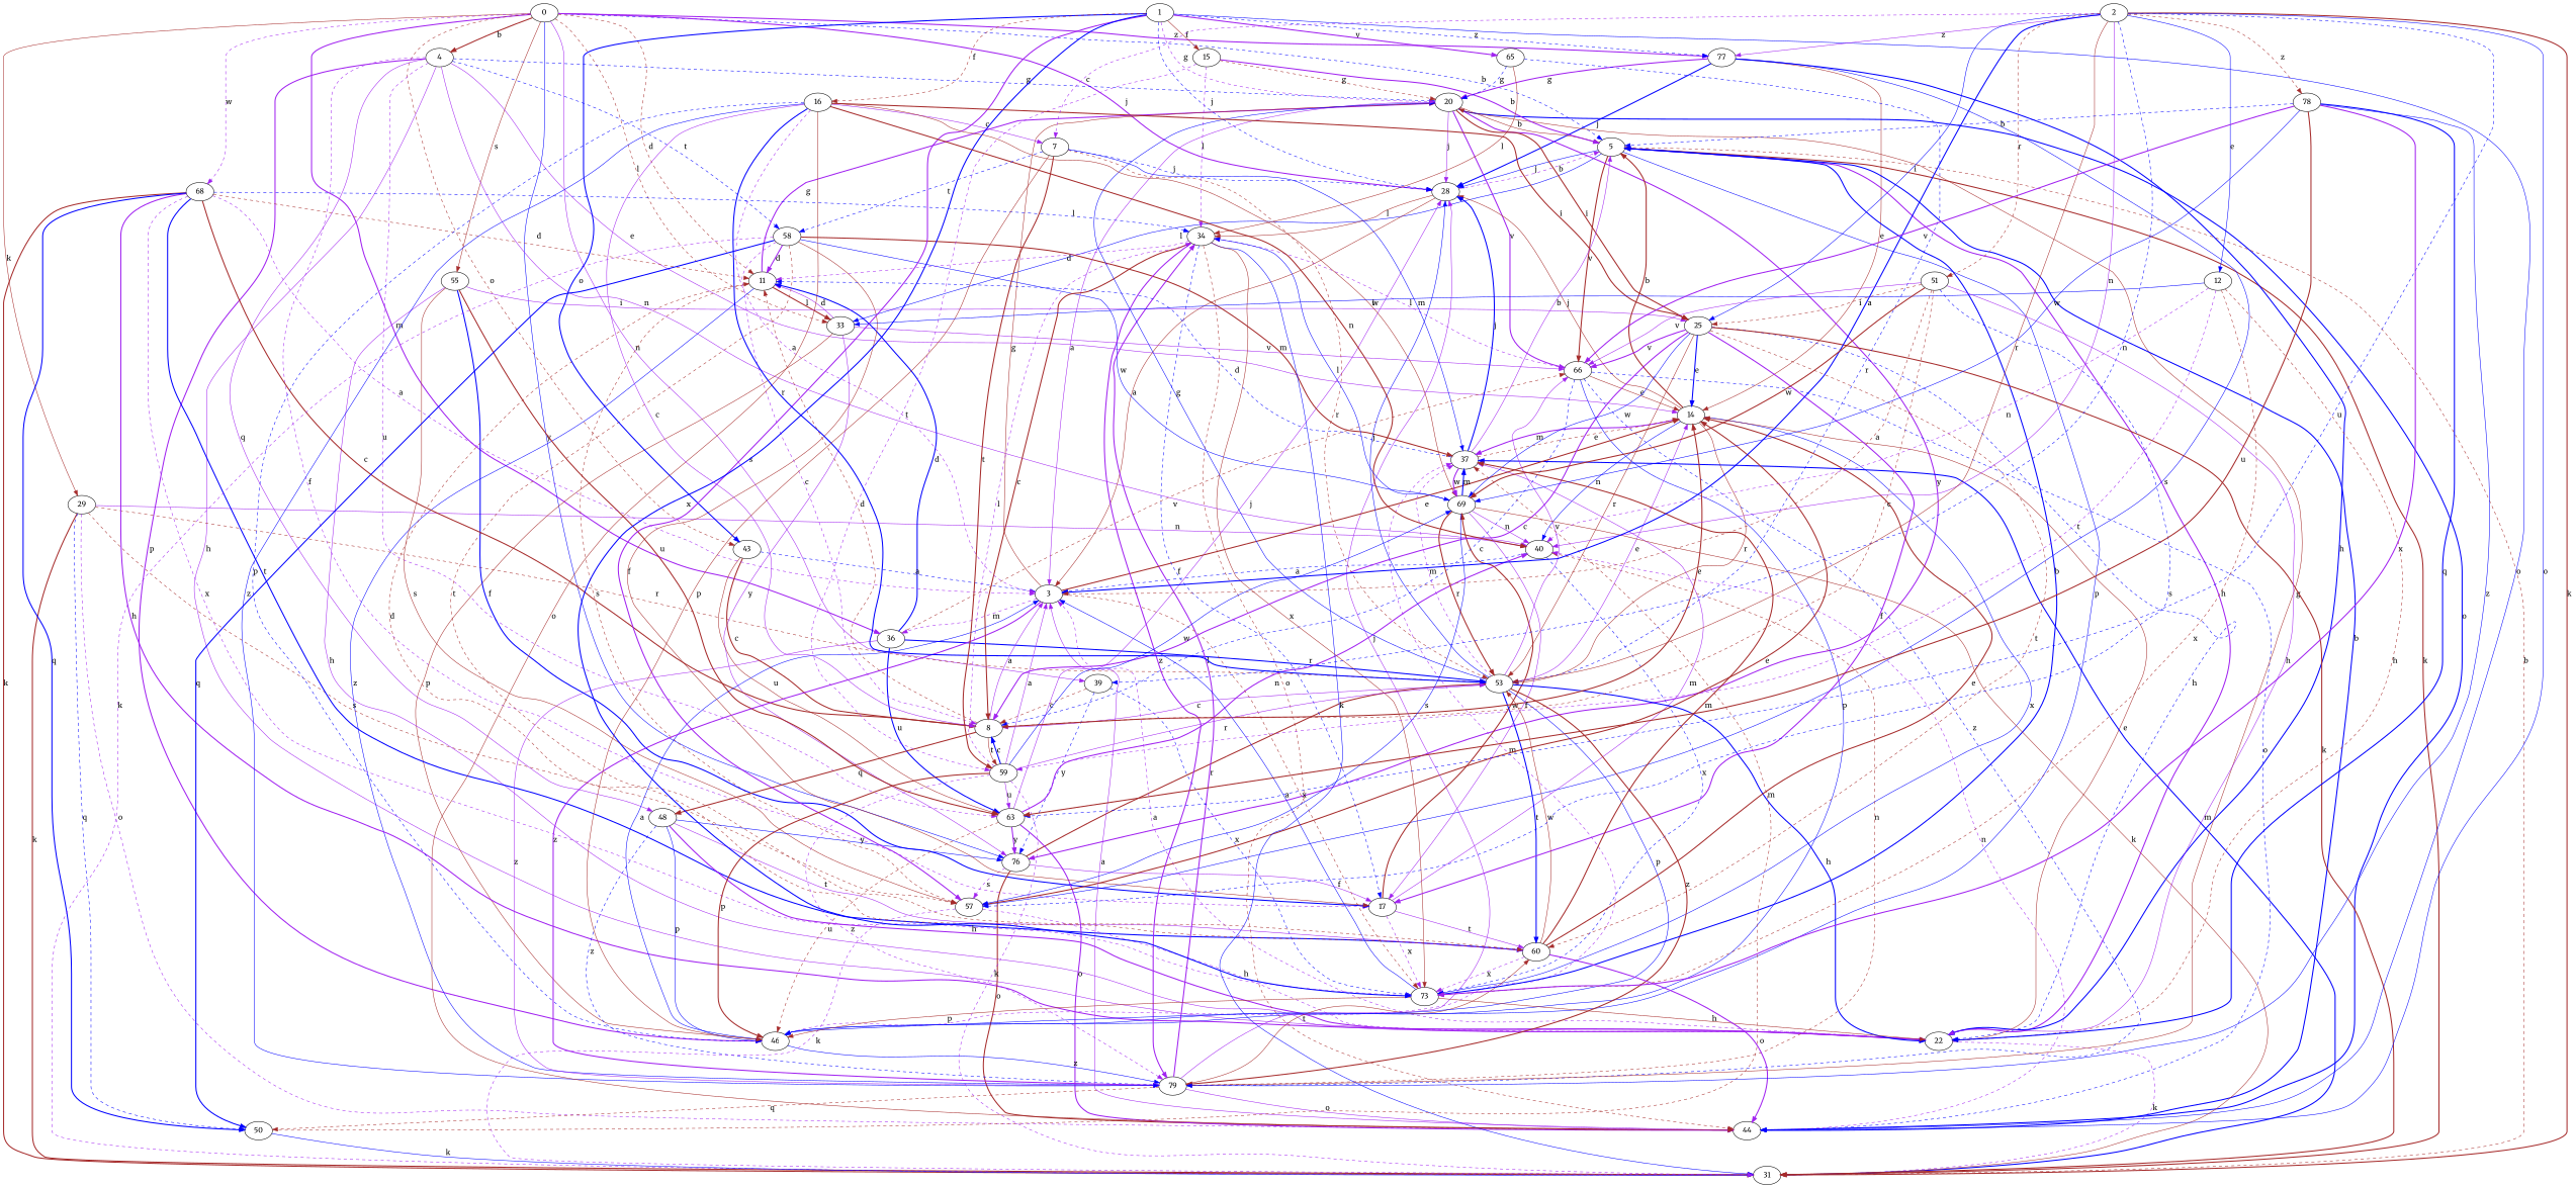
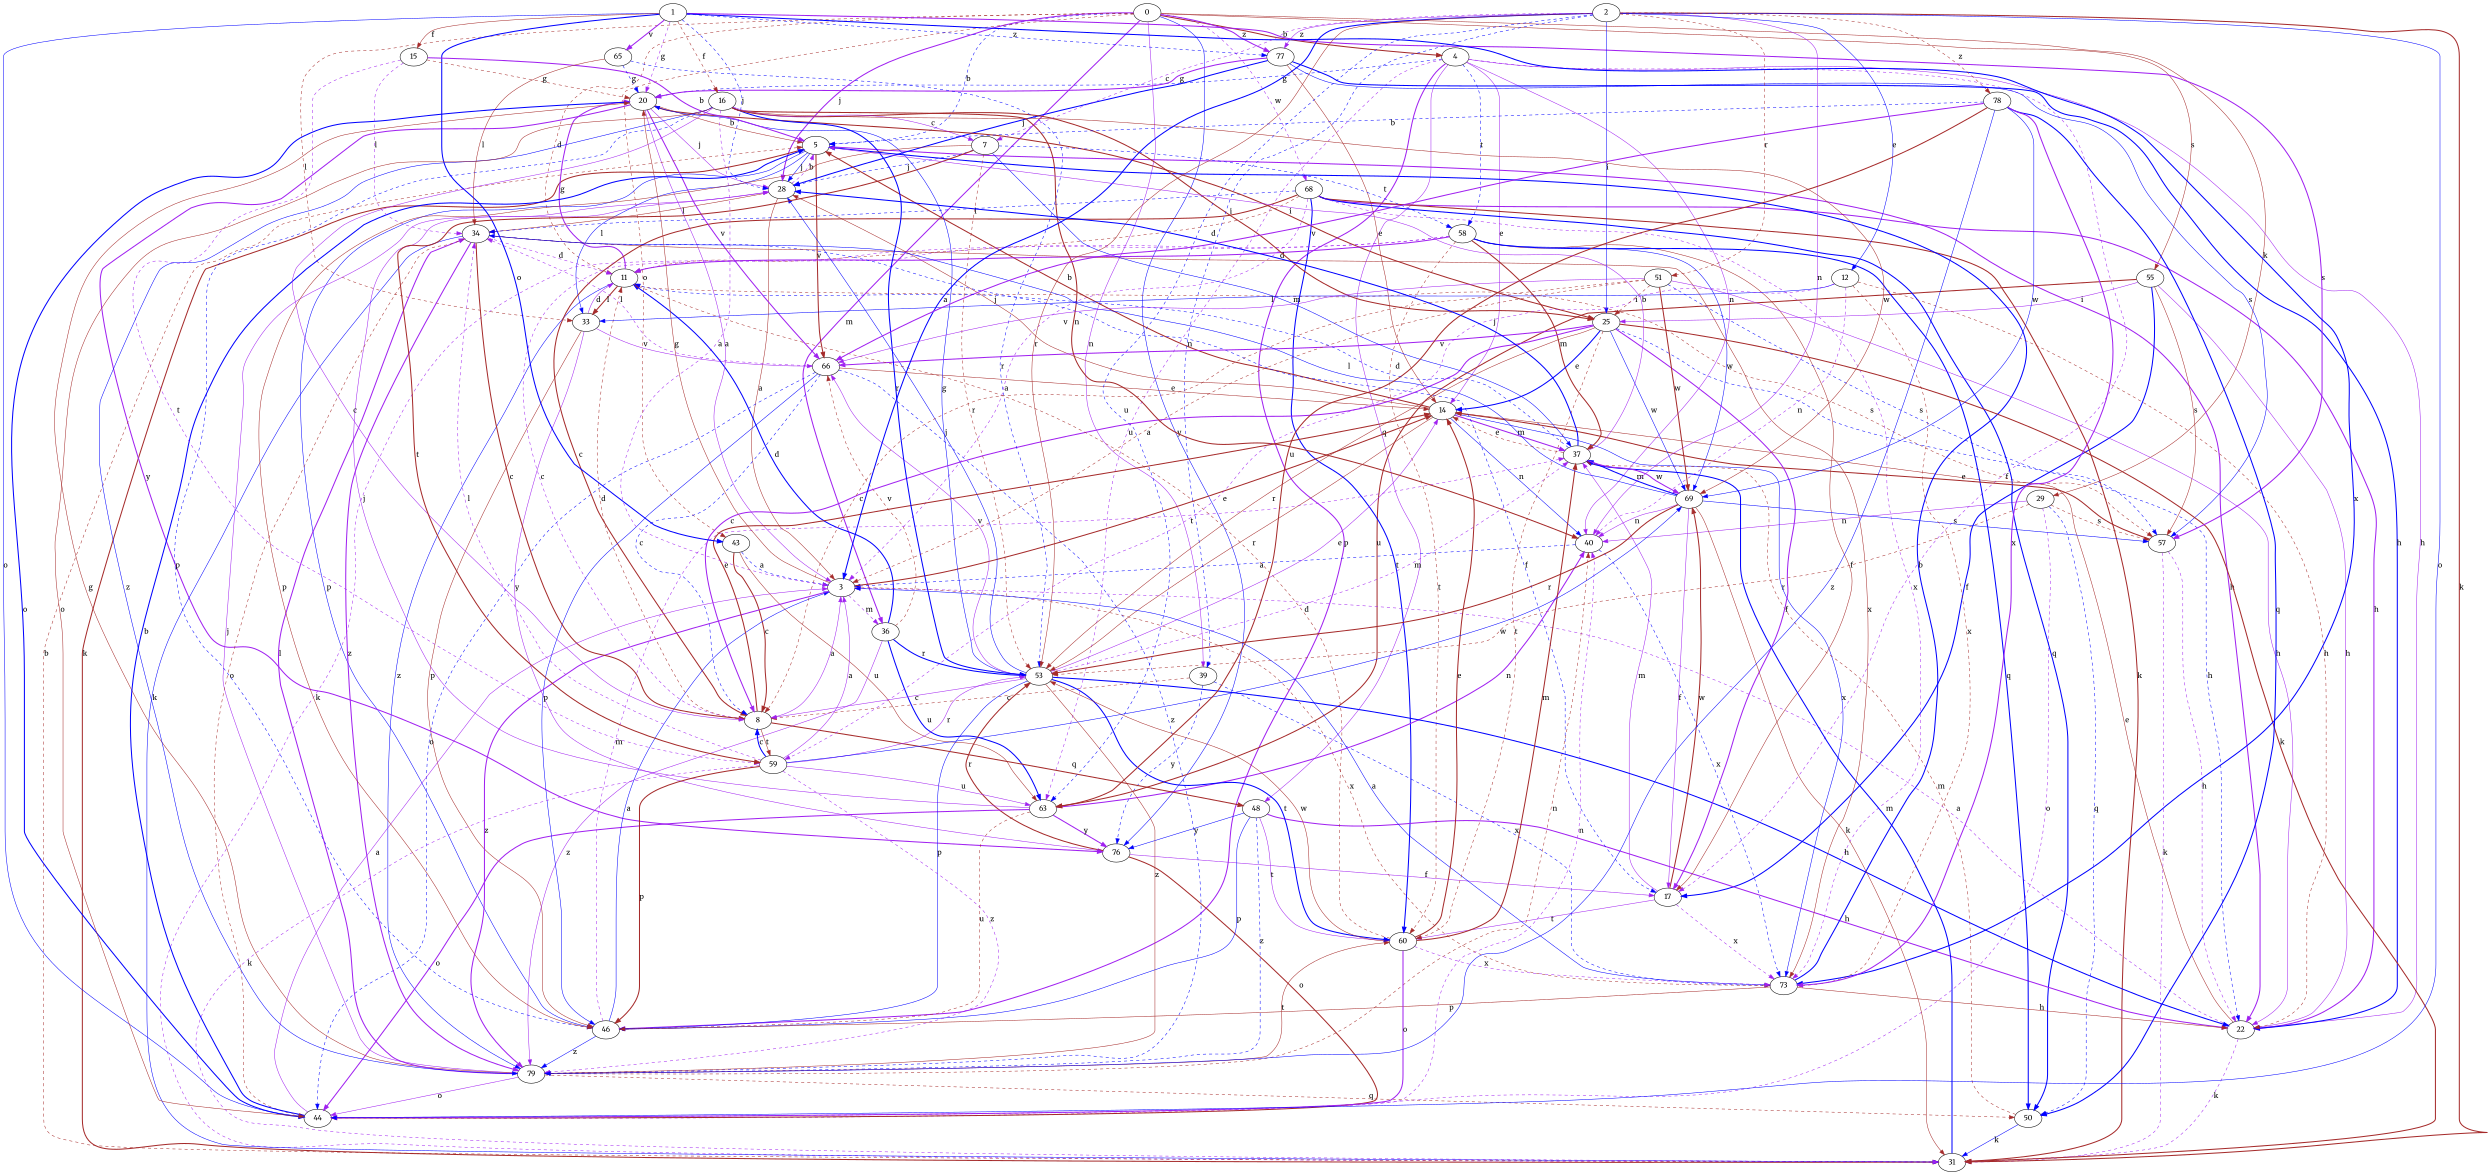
  strict digraph {
    fontname=Merriweather
    node [fontname=Merriweather]
    edge [color=purple fontname=Merriweather style=solid]
    0
    4
    5
    11
    28
    29
    33
    36
    39
    43
    55
    68
    76
    77
    20
    40
    63
    14
    17
    22
    46
    48
    58
    31
    66
    57
    79
    3
    34
    44
    53
    50
    73
    8
    25
    60
    1
    15
    16
    65
    59
    7
    69
    2
    12
    51
    78
    37
    0 -> 4 [color=brown label=b style=bold]
    0 -> 5 [color=blue label=b style=dashed]
    0 -> 11 [color=brown label=d style=dashed]
    0 -> 28 [label=j style=bold]
    0 -> 29 [color=brown label=k]
    0 -> 33 [color=brown label=l style=dashed]
    0 -> 36 [label=m style=bold]
    0 -> 39 [label=n]
    0 -> 43 [color=brown label=o style=dashed]
    0 -> 55 [color=brown label=s]
    0 -> 68 [label=w style=dashed]
    0 -> 76 [color=blue label=y]
    0 -> 77 [label=z style=bold]
    4 -> 20 [color=blue label=g style=dashed]
    4 -> 40 [label=n]
    4 -> 63 [label=u style=dashed]
    4 -> 14 [label=e]
    4 -> 17 [label=f style=dashed]
    4 -> 22 [label=h]
    4 -> 46 [label=p style=bold]
    4 -> 48 [label=q]
    4 -> 58 [color=blue label=t style=dashed]
    5 -> 28 [color=blue label=j]
    5 -> 33 [color=blue label=l]
    5 -> 22 [label=h style=bold]
    5 -> 46 [color=blue label=p]
    5 -> 31 [color=brown label=k style=bold]
    5 -> 66 [color=brown label=v style=bold]
    11 -> 33 [color=brown label=l style=bold]
    11 -> 20 [label=g style=bold]
    11 -> 57 [color=brown label=s style=dashed]
    11 -> 79 [color=blue label=z]
    28 -> 5 [label=b style=dashed]
    28 -> 3 [color=brown label=a]
    28 -> 34 [color=brown label=l]
    29 -> 40 [label=n]
-   29 -> 31 [color=brown label=k style=bold]
    29 -> 57 [color=brown label=s style=dashed]
    29 -> 44 [label=o style=dashed]
    29 -> 53 [color=brown label=r style=dashed]
    29 -> 50 [color=blue label=q style=dashed]
    33 -> 11 [label=d]
    33 -> 76 [label=y]
    33 -> 46 [color=brown label=p]
    33 -> 66 [label=v]
    36 -> 11 [color=blue label=d style=bold]
    36 -> 63 [color=blue label=u style=bold]
    36 -> 66 [color=brown label=v style=dashed]
    36 -> 79 [label=z]
    36 -> 53 [color=blue label=r style=bold]
    39 -> 76 [color=blue label=y style=dashed]
    39 -> 73 [color=blue label=x style=dashed]
    39 -> 8 [color=brown label=c style=dashed]
    43 -> 63 [color=brown label=u]
    43 -> 3 [color=blue label=a style=dashed]
    43 -> 8 [color=brown label=c style=bold]
    55 -> 63 [color=brown label=u style=bold]
    55 -> 17 [color=blue label=f style=bold]
    55 -> 22 [label=h]
    55 -> 57 [color=brown label=s]
    55 -> 25 [label=i]
    68 -> 11 [color=brown label=d style=dashed]
    68 -> 22 [label=h style=bold]
    68 -> 31 [color=brown label=k style=bold]
    68 -> 3 [label=a style=dashed]
    68 -> 34 [color=blue label=l style=dashed]
    68 -> 50 [color=blue label=q style=bold]
    68 -> 73 [label=x style=dashed]
    68 -> 8 [color=brown label=c style=bold]
    68 -> 60 [color=blue label=t style=bold]
    76 -> 17 [label=f]
-   76 -> 57 [label=s style=dashed]
    76 -> 44 [color=brown label=o style=bold]
    76 -> 53 [color=brown label=r style=bold]
    77 -> 28 [color=blue label=j style=bold]
    77 -> 20 [label=g style=bold]
    77 -> 14 [color=brown label=e]
    77 -> 22 [color=blue label=h style=bold]
    77 -> 57 [color=blue label=s]
    20 -> 5 [color=brown label=b]
    20 -> 28 [label=j]
    20 -> 76 [label=y style=bold]
    20 -> 66 [label=v style=bold]
    20 -> 3 [label=a]
    20 -> 44 [color=blue label=o style=bold]
    20 -> 25 [color=brown label=i style=bold]
    40 -> 3 [color=blue label=a style=dashed]
    40 -> 73 [color=blue label=x style=dashed]
    63 -> 28 [label=j]
    63 -> 76 [label=y style=bold]
    63 -> 40 [label=n style=bold]
    63 -> 46 [color=brown label=u style=dashed]
    63 -> 44 [label=o style=bold]
    14 -> 5 [color=brown label=b style=bold]
    14 -> 28 [color=brown label=j]
    14 -> 40 [color=blue label=n]
    14 -> 53 [color=brown label=r]
    14 -> 73 [color=blue label=x]
    14 -> 37 [label=m style=bold]
    17 -> 73 [label=x style=dashed]
    17 -> 60 [label=t]
    17 -> 69 [color=brown label=w style=bold]
    17 -> 37 [label=m]
    22 -> 14 [color=brown label=e]
    22 -> 31 [label=k style=dashed]
    22 -> 3 [label=a style=dashed]
    46 -> 79 [color=blue label=z]
    46 -> 3 [color=blue label=a]
    46 -> 37 [label=m style=dashed]
    48 -> 76 [color=blue label=y]
    48 -> 22 [label=h style=bold]
    48 -> 46 [color=blue label=p]
    48 -> 79 [color=blue label=z style=dashed]
    48 -> 60 [label=t]
    58 -> 11 [label=d style=bold]
    58 -> 17 [color=brown label=f]
    58 -> 31 [label=k style=dashed]
    58 -> 50 [color=blue label=q style=bold]
    58 -> 8 [label=c style=dashed]
    58 -> 60 [color=brown label=t style=dashed]
    58 -> 69 [color=blue label=w]
    58 -> 37 [color=brown label=m style=bold]
    31 -> 5 [color=brown label=b style=dashed]
    31 -> 37 [color=blue label=m style=bold]
    66 -> 14 [color=brown label=e]
    66 -> 46 [color=blue label=p]
    66 -> 79 [color=blue label=z style=dashed]
    66 -> 34 [label=l style=dashed]
    66 -> 44 [color=blue label=o style=dashed]
    66 -> 8 [color=blue label=c style=dashed]
    57 -> 14 [color=brown label=e style=bold]
    57 -> 22 [label=h style=dashed]
    57 -> 31 [label=k style=dashed]
    79 -> 28 [label=j]
    79 -> 20 [color=brown label=g]
    79 -> 40 [color=brown label=n style=dashed]
    79 -> 34 [label=l style=bold]
    79 -> 44 [label=o]
    79 -> 50 [color=brown label=q style=dashed]
    79 -> 60 [color=brown label=t]
    3 -> 36 [label=m style=dashed]
    3 -> 20 [color=brown label=g]
    3 -> 14 [color=brown label=e style=bold]
    3 -> 79 [label=z style=bold]
    3 -> 73 [color=brown label=x style=dashed]
    34 -> 11 [label=d style=dashed]
    34 -> 17 [color=blue label=f style=dashed]
    34 -> 31 [color=blue label=k]
    34 -> 79 [label=z style=bold]
    34 -> 44 [color=brown label=o style=dashed]
    34 -> 73 [color=brown label=x]
    34 -> 8 [color=brown label=c style=bold]
    44 -> 5 [color=blue label=b style=bold]
    44 -> 40 [label=n style=dashed]
    44 -> 3 [label=a]
    53 -> 28 [color=blue label=j]
    53 -> 20 [color=blue label=g]
    53 -> 14 [label=e]
    53 -> 22 [color=blue label=h style=bold]
    53 -> 46 [color=blue label=p]
    53 -> 66 [label=v]
-   53 -> 79 [color=brown label=z style=bold]
+   53 -> 79 [color=brown label=z]
    53 -> 8 [label=c]
    53 -> 60 [color=blue label=t style=bold]
    53 -> 37 [label=m style=dashed]
    50 -> 31 [color=blue label=k]
    50 -> 37 [color=brown label=m style=dashed]
    73 -> 5 [color=blue label=b style=bold]
    73 -> 22 [color=brown label=h]
    73 -> 46 [color=brown label=p]
    73 -> 3 [color=blue label=a]
    8 -> 11 [color=brown label=d style=dashed]
    8 -> 14 [color=brown label=e style=bold]
    8 -> 48 [color=brown label=q style=bold]
    8 -> 3 [label=a]
    8 -> 59 [color=brown label=t]
    25 -> 14 [color=blue label=e style=bold]
    25 -> 17 [label=f style=bold]
    25 -> 22 [color=blue label=h style=dashed]
    25 -> 31 [color=brown label=k style=bold]
    25 -> 66 [label=v style=bold]
    25 -> 53 [color=brown label=r]
    25 -> 8 [label=c style=bold]
    25 -> 60 [color=brown label=t style=dashed]
    25 -> 69 [color=blue label=w]
    60 -> 11 [color=brown label=d style=dashed]
    60 -> 14 [color=brown label=e style=bold]
    60 -> 44 [label=o style=bold]
    60 -> 53 [color=brown label=w]
    60 -> 73 [label=x style=dashed]
    60 -> 37 [color=brown label=m style=bold]
    1 -> 28 [color=blue label=j style=dashed]
    1 -> 43 [color=blue label=o style=bold]
    1 -> 77 [color=blue label=z style=dashed]
    1 -> 20 [label=g style=dashed]
    1 -> 57 [label=s style=bold]
    1 -> 44 [color=blue label=o]
    1 -> 73 [color=blue label=x style=bold]
    1 -> 15 [color=brown label=f]
    1 -> 16 [color=brown label=f style=dashed]
    1 -> 65 [label=v style=bold]
    15 -> 5 [label=b style=bold]
    15 -> 20 [color=brown label=g style=dashed]
    15 -> 34 [label=l style=dashed]
    15 -> 59 [label=t style=dashed]
    16 -> 40 [color=brown label=n style=bold]
    16 -> 46 [color=blue label=p style=dashed]
    16 -> 79 [color=blue label=z]
    16 -> 3 [label=a style=dashed]
    16 -> 44 [color=brown label=o]
    16 -> 53 [color=blue label=r style=bold]
    16 -> 8 [label=c]
    16 -> 25 [color=brown label=i style=bold]
    16 -> 7 [label=c]
    16 -> 69 [color=brown label=w]
    65 -> 20 [color=blue label=g style=dashed]
    65 -> 34 [color=brown label=l]
    65 -> 53 [color=blue label=r style=dashed]
    59 -> 63 [label=u]
    59 -> 46 [color=brown label=p style=bold]
    59 -> 31 [label=k style=dashed]
    59 -> 79 [label=z style=dashed]
    59 -> 3 [label=a]
    59 -> 34 [label=l style=dashed]
    59 -> 53 [label=r]
    59 -> 8 [color=blue label=c style=bold]
    59 -> 69 [color=blue label=w]
    7 -> 28 [color=blue label=j style=dashed]
    7 -> 46 [color=brown label=p]
    7 -> 58 [color=blue label=t style=dashed]
    7 -> 53 [color=brown label=r style=dashed]
    7 -> 59 [color=brown label=t style=bold]
    7 -> 37 [color=blue label=m]
    69 -> 40 [label=n]
    69 -> 17 [label=f]
    69 -> 31 [color=brown label=k]
    69 -> 57 [color=blue label=s]
    69 -> 34 [color=blue label=l]
    69 -> 53 [color=brown label=r style=bold]
    69 -> 37 [color=blue label=m style=bold]
    2 -> 39 [color=blue label=n style=dashed]
    2 -> 77 [label=z]
    2 -> 40 [label=n]
    2 -> 63 [color=blue label=u style=dashed]
    2 -> 31 [color=brown label=k style=bold]
    2 -> 3 [color=blue label=a style=bold]
    2 -> 44 [color=blue label=o]
    2 -> 53 [color=brown label=r]
    2 -> 25 [color=blue label=i]
    2 -> 7 [label=c style=dashed]
    2 -> 12 [color=blue label=e]
    2 -> 51 [color=brown label=r style=dashed]
    2 -> 78 [color=brown label=z style=dashed]
    12 -> 33 [color=blue label=l]
    12 -> 40 [label=n style=dashed]
    12 -> 22 [color=brown label=h style=dashed]
    12 -> 73 [color=brown label=x style=dashed]
    12 -> 59 [label=t style=dashed]
    51 -> 22 [label=h]
    51 -> 66 [label=v]
    51 -> 57 [color=blue label=s style=dashed]
    51 -> 3 [color=brown label=a style=dashed]
    51 -> 8 [color=brown label=c style=dashed]
    51 -> 25 [color=brown label=i style=dashed]
    51 -> 69 [color=brown label=w style=bold]
    78 -> 5 [color=blue label=b style=dashed]
    78 -> 63 [color=brown label=u style=bold]
    78 -> 66 [label=v style=bold]
    78 -> 79 [color=blue label=z]
-   78 -> 22 [color=blue label=q style=bold]
+   78 -> 50 [color=blue label=q style=bold]
    78 -> 73 [label=x style=bold]
    78 -> 69 [color=blue label=w]
    37 -> 5 [label=b]
    37 -> 11 [color=blue label=d style=dashed]
    37 -> 28 [color=blue label=j style=bold]
    37 -> 14 [color=brown label=e style=dashed]
    37 -> 69 [label=w style=bold]
  }
